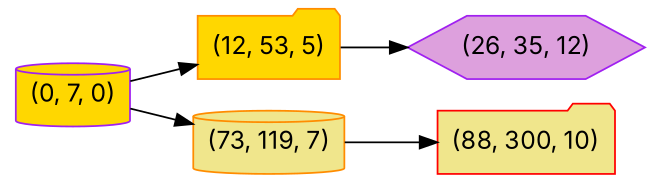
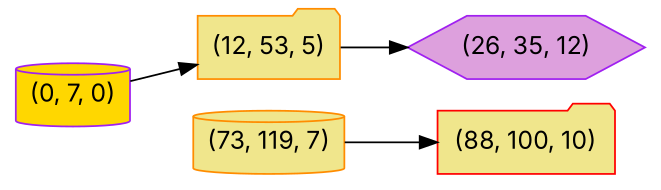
  digraph {
    fontname=Inter
    rankdir=LR
    node [color=purple fillcolor=gold fontname=Inter shape=cylinder style=filled]
    edge [fontname=Inter]
    n1 [label="(0, 7, 0)"]
-   "(12, 53, 5)" [color=darkorange shape=folder]
+   "(12, 53, 5)" [color=darkorange fillcolor=khaki shape=folder]
    n3 [color=darkorange fillcolor=khaki label="(73, 119, 7)"]
    "(26, 35, 12)" [fillcolor=plum shape=hexagon]
-   "(88, 100, 10)" [color=red fillcolor=khaki shape=folder label="(88, 300, 10)"]
+   "(88, 100, 10)" [color=red fillcolor=khaki shape=folder]
    n1 -> "(12, 53, 5)"
-   n1 -> n3
    "(12, 53, 5)" -> "(26, 35, 12)"
    n3 -> "(88, 100, 10)"
  }
